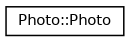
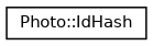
  digraph {
    rankdir=LR
-   n1 [color=black fillcolor=white fontname=Helvetica fontsize=10 height=0.2 label="Photo::Photo" shape=record style=filled width=0.4]
+   n1 [color=black fillcolor=white fontname=Helvetica fontsize=10 height=0.2 label="Photo::IdHash" shape=record style=filled width=0.4]
  }
